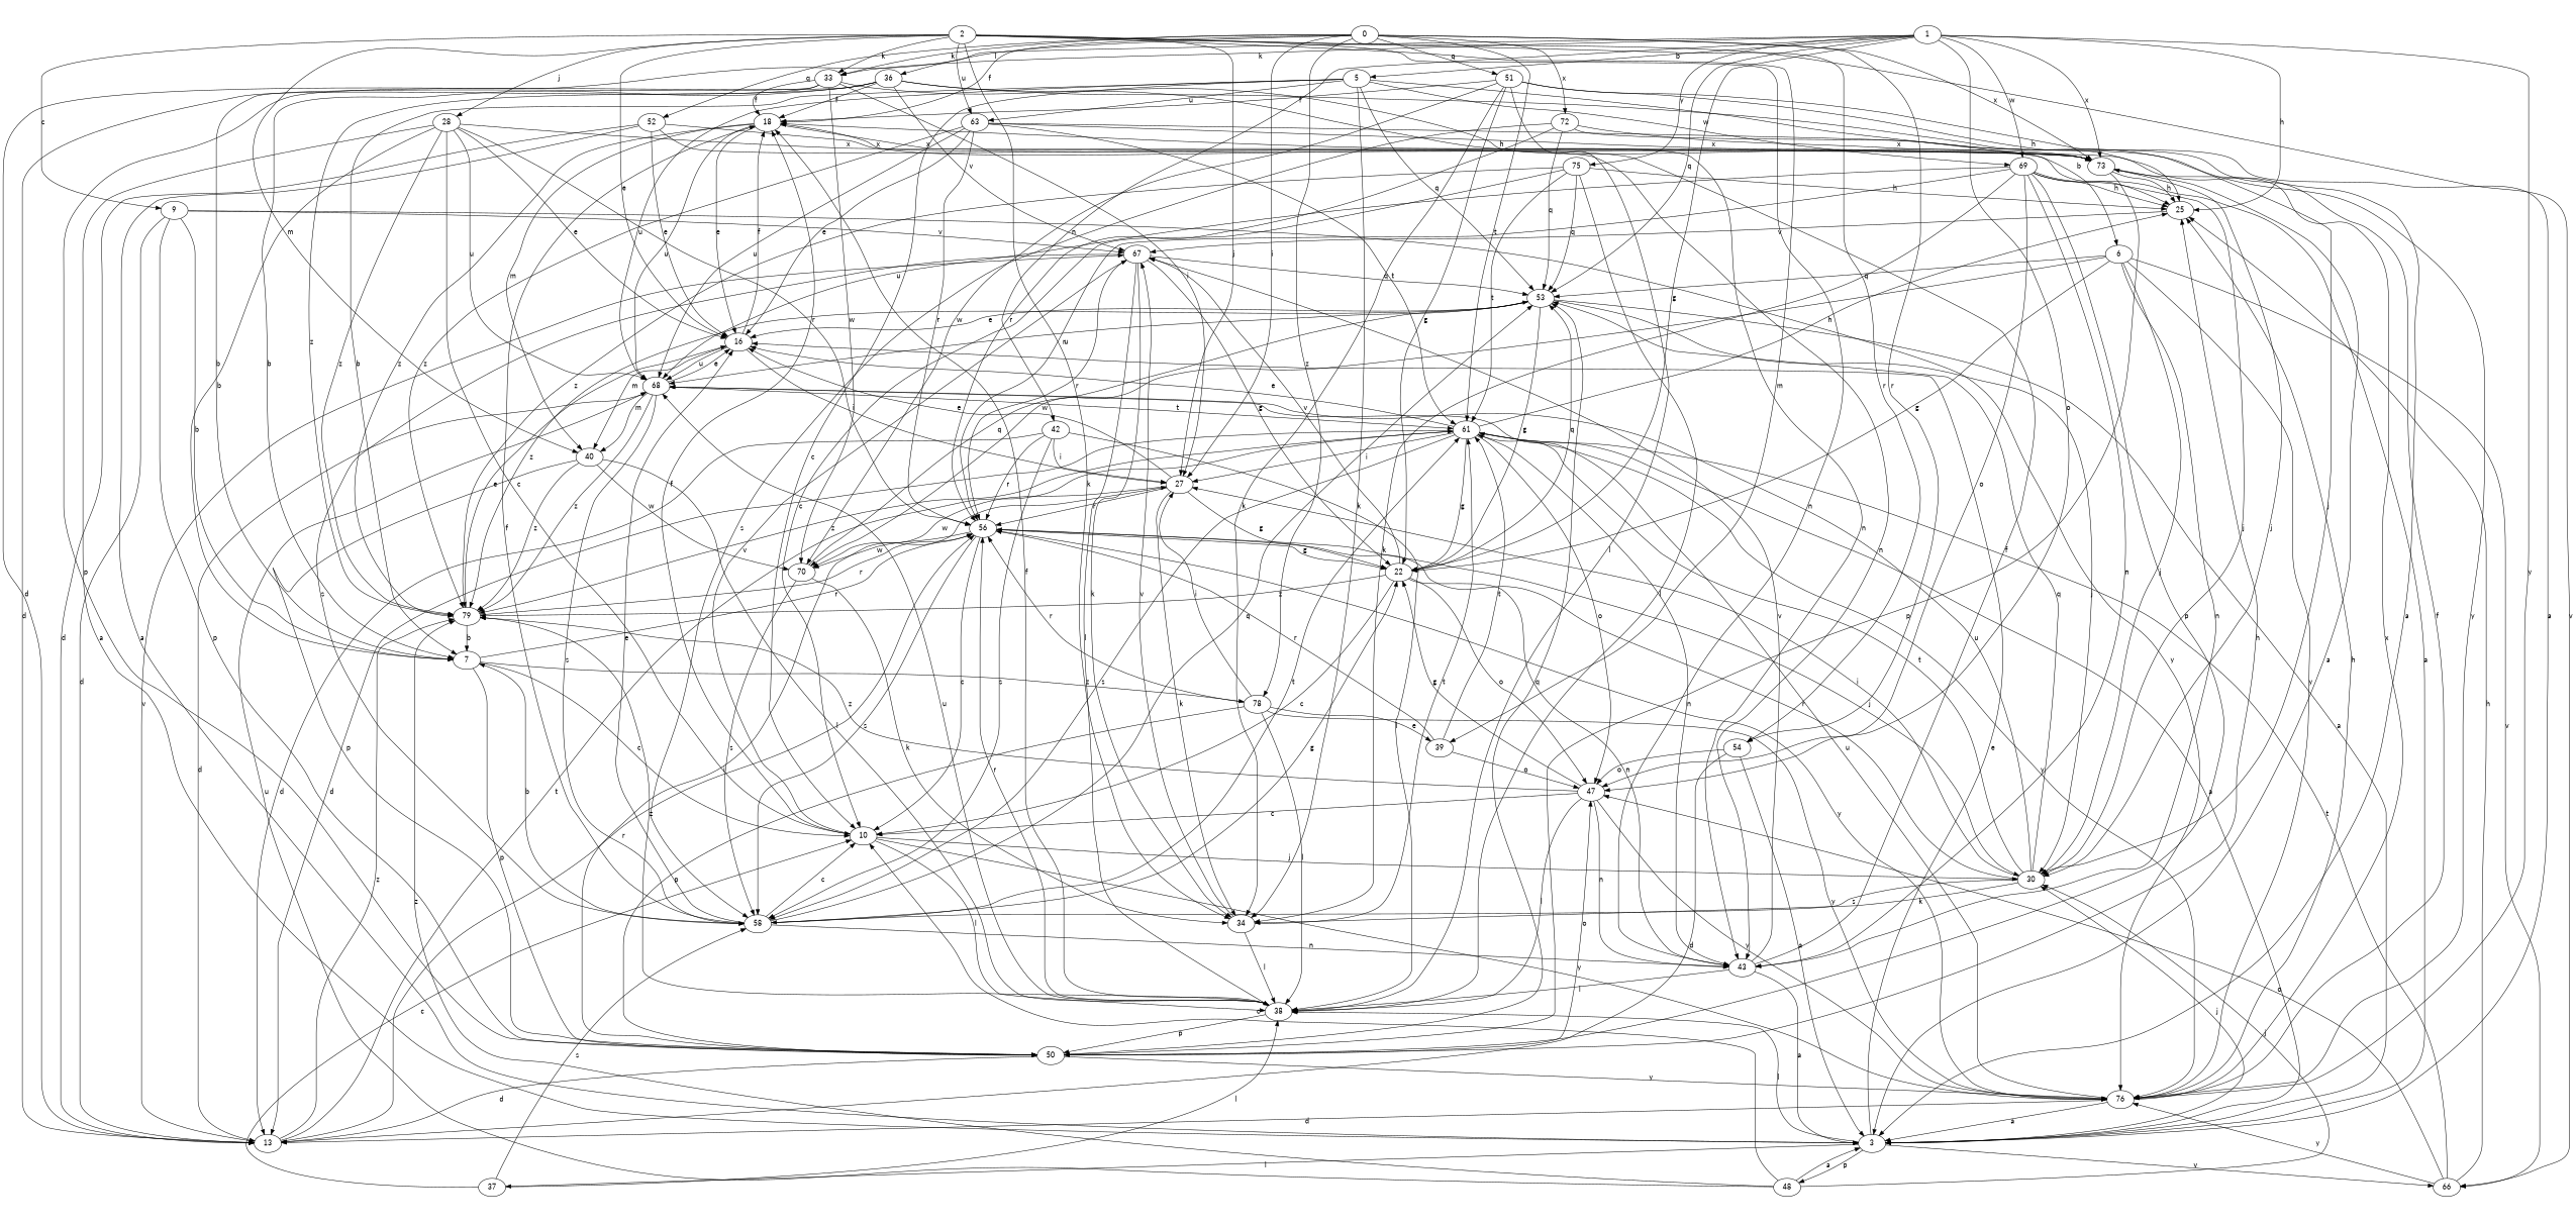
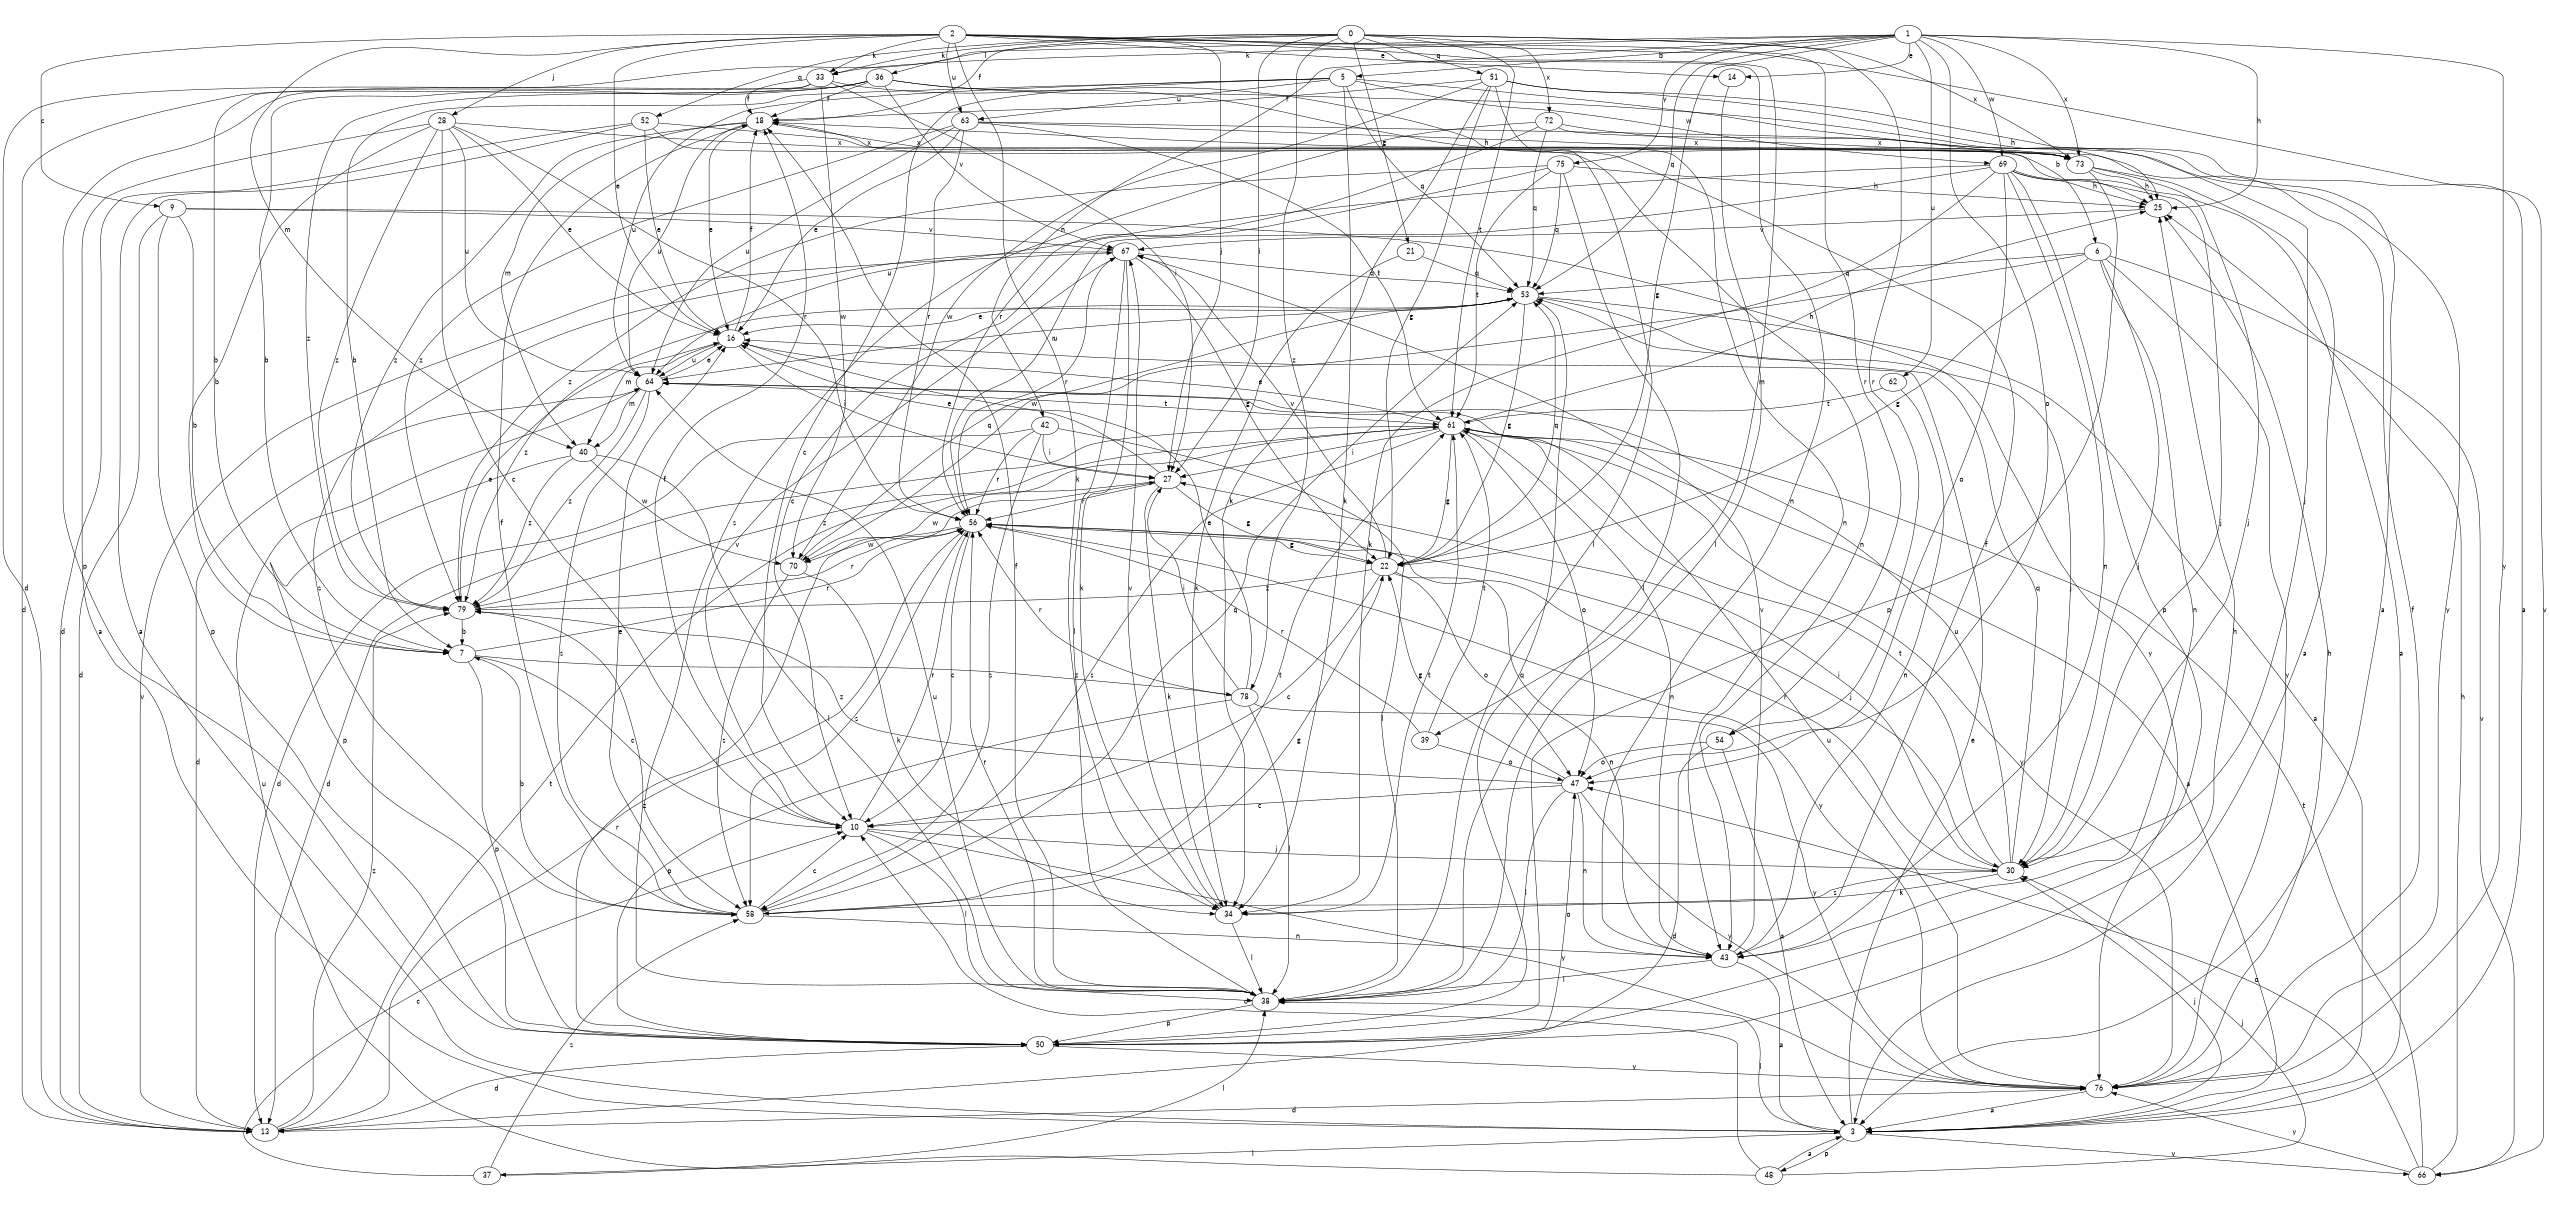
  strict digraph {
    fontname=Lato
    node [fontname=Lato]
    edge [fontname=Lato]
    0
    18
+   21
    27
    33
    36
    51
    52
    54
    61
    72
    73
    78
    n14 [label=16]
    40
-   64 [label=68]
+   64
    79
    53
    34
    22
    70
    56
    13
    43
    7
    25
    3
    50
    67
    38
    47
    76
    58
    30
    1
    5
+   14
    42
+   62
    69
    75
    63
    6
    10
    2
    9
    28
    39
    66
    37
    48
    0 -> 18 [label=f]
+   0 -> 21 [label=g]
    0 -> 27 [label=i]
    0 -> 33 [label=k]
    0 -> 36 [label=l]
    0 -> 51 [label=q]
    0 -> 52 [label=q]
    0 -> 54 [label=r]
    0 -> 61 [label=t]
    0 -> 72 [label=x]
    0 -> 73 [label=x]
    0 -> 78 [label=z]
    18 -> 73 [label=x]
    18 -> n14 [label=e]
    18 -> 40 [label=m]
    18 -> 64 [label=u]
    18 -> 79 [label=z]
+   21 -> 53 [label=q]
+   21 -> 34 [label=k]
    27 -> n14 [label=e]
    27 -> 34 [label=k]
    27 -> 22 [label=g]
    27 -> 70 [label=w]
    27 -> 56 [label=r]
    33 -> 18 [label=f]
    33 -> 27 [label=i]
    33 -> 70 [label=w]
    33 -> 13 [label=d]
    33 -> 43 [label=n]
    33 -> 7 [label=b]
    36 -> 18 [label=f]
    36 -> 79 [label=z]
    36 -> 7 [label=b]
    36 -> 25 [label=h]
    36 -> 3 [label=a]
    36 -> 50 [label=p]
    36 -> 67 [label=v]
    51 -> 18 [label=f]
    51 -> 34 [label=k]
    51 -> 22 [label=g]
    51 -> 70 [label=w]
    51 -> 25 [label=h]
    51 -> 3 [label=a]
    51 -> 38 [label=l]
    52 -> 73 [label=x]
    52 -> n14 [label=e]
    52 -> 13 [label=d]
    52 -> 43 [label=n]
    52 -> 3 [label=a]
    54 -> 13 [label=d]
    54 -> 3 [label=a]
    54 -> 47 [label=o]
    61 -> 27 [label=i]
    61 -> n14 [label=e]
    61 -> 79 [label=z]
    61 -> 22 [label=g]
    61 -> 13 [label=d]
    61 -> 43 [label=n]
    61 -> 25 [label=h]
    61 -> 3 [label=a]
    61 -> 47 [label=o]
    61 -> 76 [label=y]
    61 -> 58 [label=s]
    72 -> 73 [label=x]
    72 -> 53 [label=q]
    72 -> 56 [label=r]
    72 -> 58 [label=s]
    72 -> 30 [label=j]
    73 -> 25 [label=h]
    73 -> 3 [label=a]
    73 -> 50 [label=p]
    73 -> 30 [label=j]
    78 -> 27 [label=i]
-   78 -> 39 [label=e]
+   78 -> n14 [label=e]
    78 -> 56 [label=r]
    78 -> 50 [label=p]
    78 -> 38 [label=l]
    78 -> 76 [label=y]
    n14 -> 18 [label=f]
    n14 -> 27 [label=i]
    n14 -> 40 [label=m]
    n14 -> 64 [label=u]
    40 -> 79 [label=z]
    40 -> 70 [label=w]
    40 -> 50 [label=p]
    40 -> 38 [label=l]
    64 -> 61 [label=t]
    64 -> n14 [label=e]
    64 -> 40 [label=m]
    64 -> 79 [label=z]
    64 -> 13 [label=d]
    64 -> 58 [label=s]
    79 -> n14 [label=e]
    79 -> 56 [label=r]
    79 -> 7 [label=b]
    53 -> n14 [label=e]
    53 -> 64 [label=u]
    53 -> 79 [label=z]
    53 -> 22 [label=g]
    53 -> 3 [label=a]
    53 -> 30 [label=j]
    34 -> 61 [label=t]
    34 -> 67 [label=v]
    34 -> 38 [label=l]
    22 -> 79 [label=z]
    22 -> 53 [label=q]
    22 -> 43 [label=n]
    22 -> 67 [label=v]
    22 -> 47 [label=o]
    22 -> 10 [label=c]
    70 -> 53 [label=q]
    70 -> 34 [label=k]
    70 -> 58 [label=s]
    56 -> 22 [label=g]
    56 -> 70 [label=w]
    56 -> 76 [label=y]
    56 -> 58 [label=s]
    56 -> 30 [label=j]
    56 -> 10 [label=c]
    13 -> 61 [label=t]
    13 -> 79 [label=z]
    13 -> 56 [label=r]
    13 -> 67 [label=v]
    43 -> 18 [label=f]
    43 -> 3 [label=a]
    43 -> 67 [label=v]
    43 -> 38 [label=l]
    7 -> 78 [label=z]
    7 -> 56 [label=r]
    7 -> 50 [label=p]
    7 -> 10 [label=c]
    25 -> 67 [label=v]
    3 -> n14 [label=e]
    3 -> 38 [label=l]
    3 -> 30 [label=j]
    3 -> 66 [label=v]
    3 -> 37 [label=l]
    3 -> 48 [label=p]
    50 -> 27 [label=i]
    50 -> 53 [label=q]
    50 -> 13 [label=d]
    50 -> 25 [label=h]
    50 -> 47 [label=o]
    50 -> 76 [label=y]
    67 -> 53 [label=q]
    67 -> 34 [label=k]
    67 -> 22 [label=g]
    67 -> 56 [label=r]
    67 -> 38 [label=l]
    67 -> 58 [label=s]
    38 -> 18 [label=f]
    38 -> 64 [label=u]
    38 -> 79 [label=z]
    38 -> 56 [label=r]
    38 -> 50 [label=p]
    47 -> 79 [label=z]
    47 -> 22 [label=g]
    47 -> 43 [label=n]
    47 -> 38 [label=l]
    47 -> 76 [label=y]
    47 -> 10 [label=c]
    76 -> 18 [label=f]
-   76 -> 73 [label=x]
    76 -> 64 [label=u]
    76 -> 13 [label=d]
    76 -> 25 [label=h]
    76 -> 3 [label=a]
    58 -> 18 [label=f]
    58 -> 61 [label=t]
    58 -> n14 [label=e]
    58 -> 53 [label=q]
    58 -> 22 [label=g]
    58 -> 43 [label=n]
    58 -> 7 [label=b]
    58 -> 10 [label=c]
    30 -> 27 [label=i]
    30 -> 61 [label=t]
    30 -> 64 [label=u]
    30 -> 53 [label=q]
    30 -> 34 [label=k]
    30 -> 56 [label=r]
    30 -> 58 [label=s]
    1 -> 33 [label=k]
    1 -> 73 [label=x]
    1 -> 53 [label=q]
    1 -> 22 [label=g]
    1 -> 13 [label=d]
    1 -> 25 [label=h]
    1 -> 47 [label=o]
    1 -> 76 [label=y]
    1 -> 5 [label=b]
+   1 -> 14 [label=e]
    1 -> 42 [label=n]
+   1 -> 62 [label=u]
    1 -> 69 [label=w]
    1 -> 75 [label=y]
    5 -> 64 [label=u]
    5 -> 53 [label=q]
    5 -> 34 [label=k]
    5 -> 7 [label=b]
    5 -> 69 [label=w]
    5 -> 63 [label=u]
    5 -> 6 [label=b]
    5 -> 10 [label=c]
+   14 -> 38 [label=l]
    42 -> 27 [label=i]
    42 -> 56 [label=r]
    42 -> 13 [label=d]
    42 -> 38 [label=l]
    42 -> 58 [label=s]
+   62 -> 61 [label=t]
+   62 -> 43 [label=n]
    69 -> 64 [label=u]
    69 -> 34 [label=k]
    69 -> 56 [label=r]
    69 -> 43 [label=n]
    69 -> 25 [label=h]
    69 -> 3 [label=a]
    69 -> 50 [label=p]
    69 -> 47 [label=o]
    69 -> 30 [label=j]
    75 -> 61 [label=t]
    75 -> 79 [label=z]
    75 -> 53 [label=q]
    75 -> 25 [label=h]
    75 -> 38 [label=l]
    75 -> 10 [label=c]
    63 -> 61 [label=t]
    63 -> 73 [label=x]
    63 -> n14 [label=e]
    63 -> 64 [label=u]
    63 -> 79 [label=z]
    63 -> 56 [label=r]
    63 -> 76 [label=y]
    6 -> 53 [label=q]
    6 -> 22 [label=g]
    6 -> 70 [label=w]
    6 -> 43 [label=n]
    6 -> 76 [label=y]
    6 -> 30 [label=j]
    6 -> 66 [label=v]
    10 -> 18 [label=f]
+   10 -> 56 [label=r]
    10 -> 67 [label=v]
    10 -> 38 [label=l]
    10 -> 76 [label=y]
    10 -> 30 [label=j]
    2 -> 27 [label=j]
    2 -> 33 [label=k]
    2 -> 54 [label=r]
    2 -> n14 [label=e]
    2 -> 40 [label=m]
    2 -> 34 [label=k]
    2 -> 43 [label=n]
+   2 -> 14 [label=e]
    2 -> 63 [label=u]
    2 -> 9 [label=c]
    2 -> 28 [label=j]
    2 -> 39 [label=m]
    2 -> 66 [label=v]
    9 -> 13 [label=d]
    9 -> 7 [label=b]
    9 -> 50 [label=p]
    9 -> 67 [label=v]
    9 -> 76 [label=y]
    28 -> 73 [label=x]
    28 -> n14 [label=e]
    28 -> 64 [label=u]
    28 -> 79 [label=z]
    28 -> 56 [label=r]
    28 -> 7 [label=b]
    28 -> 3 [label=a]
    28 -> 10 [label=c]
    39 -> 61 [label=t]
    39 -> 56 [label=r]
    39 -> 47 [label=o]
    66 -> 61 [label=t]
    66 -> 25 [label=h]
    66 -> 47 [label=o]
    66 -> 76 [label=y]
    37 -> 38 [label=l]
    37 -> 58 [label=s]
    37 -> 10 [label=c]
    48 -> 64 [label=u]
-   48 -> 79 [label=z]
    48 -> 3 [label=a]
    48 -> 30 [label=j]
    48 -> 10 [label=c]
  }
